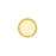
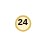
  <mxCell id="0" />
  <mxCell id="1" parent="0" />
  <mxCell id="2" value="" style="group;fontStyle=1" parent="1" vertex="1" connectable="0"><mxGeometry x="20" y="20" width="20" height="21" as="geometry" /></mxCell>
  <mxCell id="3" value="" style="ellipse;whiteSpace=wrap;html=1;aspect=fixed;fillColor=#fff2cc;strokeColor=#d6b656;strokeWidth=2;fontStyle=1" parent="2" vertex="1"><mxGeometry y="1" width="20" height="20" as="geometry" /></mxCell>
+ <mxCell id="4" value="24" style="text;html=1;strokeColor=none;fillColor=none;align=center;verticalAlign=middle;whiteSpace=wrap;rounded=0;fontStyle=1" parent="2" vertex="1"><mxGeometry width="20" height="20" as="geometry" /></mxCell>
